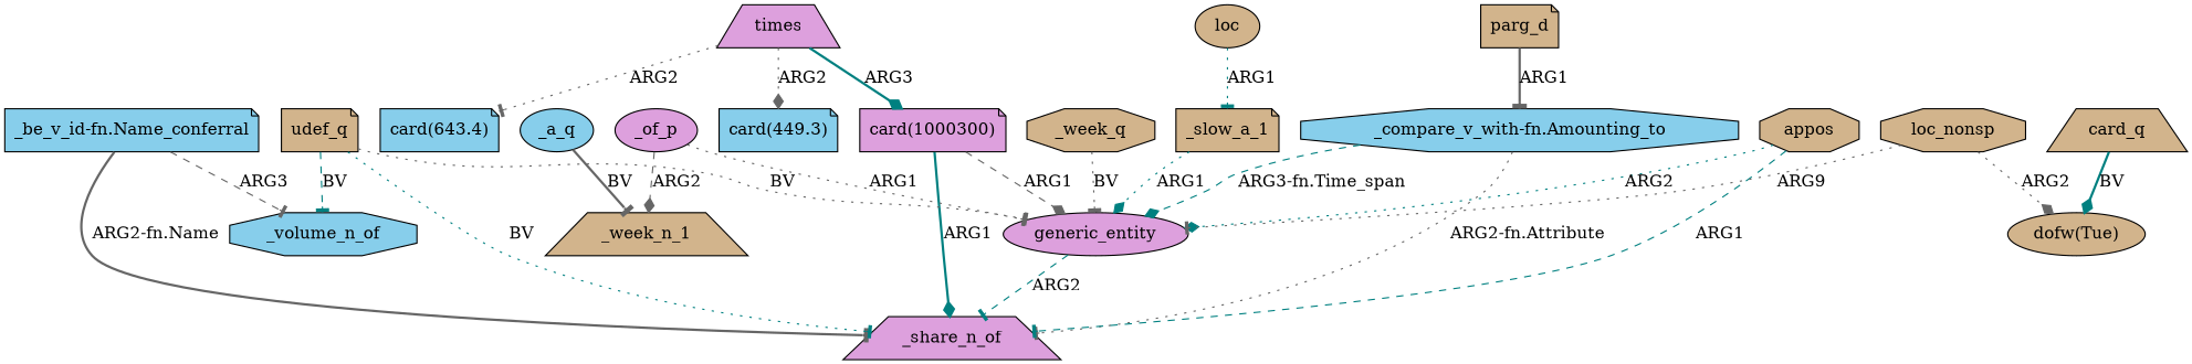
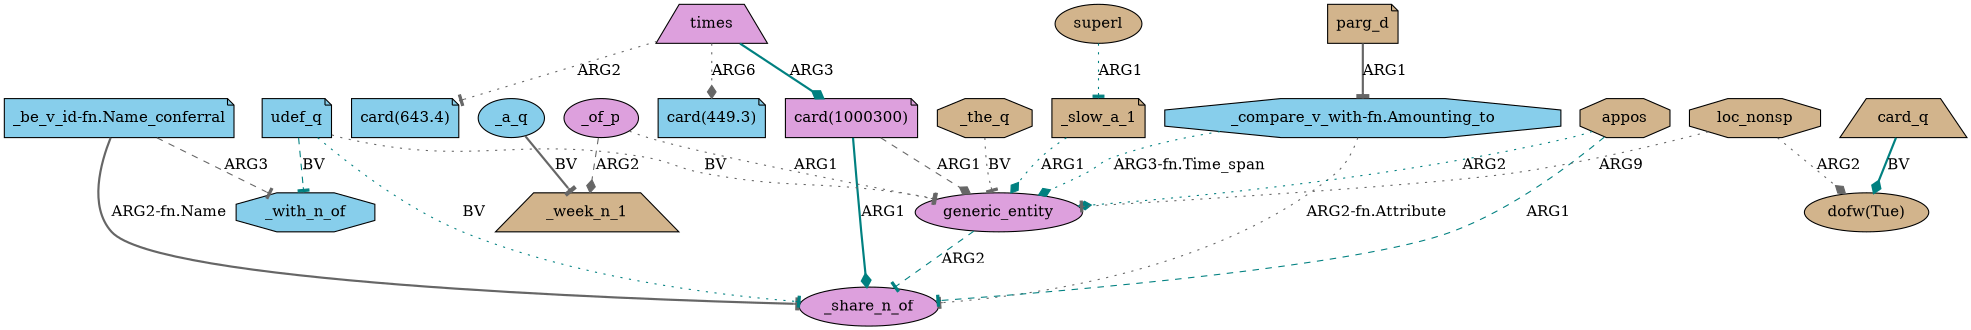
  digraph {
    node [fillcolor=tan shape=note style=filled]
    edge [arrowhead=tee color=gray40 style=dotted]
    times [fillcolor=plum shape=trapezium]
    "card(643.4)" [fillcolor=skyblue]
    n3 [fillcolor=plum label="card(1000300)"]
    "card(449.3)" [fillcolor=skyblue]
-   _share_n_of [fillcolor=plum shape=trapezium]
+   _share_n_of [fillcolor=plum shape=ellipse]
    generic_entity [fillcolor=plum shape=ellipse]
    "_be_v_id-fn.Name_conferral" [fillcolor=skyblue]
-   _volume_n_of [fillcolor=skyblue shape=octagon]
+   _volume_n_of [fillcolor=skyblue shape=octagon label=_with_n_of]
    _of_p [fillcolor=plum shape=ellipse]
    _week_n_1 [shape=trapezium]
-   udef_q
+   udef_q [fillcolor=skyblue]
    "_compare_v_with-fn.Amounting_to" [fillcolor=skyblue shape=octagon]
    _a_q [fillcolor=skyblue shape=ellipse]
    appos [shape=octagon]
-   _the_q [shape=octagon label=_week_q]
+   _the_q [shape=octagon]
    n16 [label=card_q shape=trapezium]
    "dofw(Tue)" [shape=ellipse]
    parg_d
    loc_nonsp [shape=octagon]
    _slow_a_1
-   superl [shape=ellipse label=loc]
+   superl [shape=ellipse]
    times -> "card(643.4)" [label=ARG2]
    times -> n3 [arrowhead=diamond color=teal label=ARG3 style=bold]
-   times -> "card(449.3)" [arrowhead=diamond label=ARG2]
+   times -> "card(449.3)" [arrowhead=diamond label=ARG6]
    n3 -> _share_n_of [arrowhead=diamond color=teal label=ARG1 style=bold]
    n3 -> generic_entity [arrowhead=diamond label=ARG1 style=dashed]
    generic_entity -> _share_n_of [color=teal label=ARG2 style=dashed]
    "_be_v_id-fn.Name_conferral" -> _share_n_of [label="ARG2-fn.Name" style=bold]
    "_be_v_id-fn.Name_conferral" -> _volume_n_of [label=ARG3 style=dashed]
    _of_p -> generic_entity [label=ARG1]
    _of_p -> _week_n_1 [arrowhead=diamond label=ARG2 style=dashed]
    udef_q -> _share_n_of [color=teal label=BV]
    udef_q -> generic_entity [label=BV]
    udef_q -> _volume_n_of [color=teal label=BV style=dashed]
    "_compare_v_with-fn.Amounting_to" -> _share_n_of [label="ARG2-fn.Attribute"]
-   "_compare_v_with-fn.Amounting_to" -> generic_entity [arrowhead=diamond color=teal label="ARG3-fn.Time_span" style=dashed]
+   "_compare_v_with-fn.Amounting_to" -> generic_entity [arrowhead=diamond color=teal label="ARG3-fn.Time_span"]
    _a_q -> _week_n_1 [label=BV style=bold]
    appos -> _share_n_of [color=teal label=ARG1 style=dashed]
    appos -> generic_entity [arrowhead=diamond color=teal label=ARG2]
    _the_q -> generic_entity [label=BV]
    n16 -> "dofw(Tue)" [arrowhead=diamond color=teal label=BV style=bold]
    parg_d -> "_compare_v_with-fn.Amounting_to" [label=ARG1 style=bold]
    loc_nonsp -> generic_entity [label=ARG9]
    loc_nonsp -> "dofw(Tue)" [arrowhead=diamond label=ARG2]
    _slow_a_1 -> generic_entity [arrowhead=diamond color=teal label=ARG1]
    superl -> _slow_a_1 [color=teal label=ARG1]
  }
